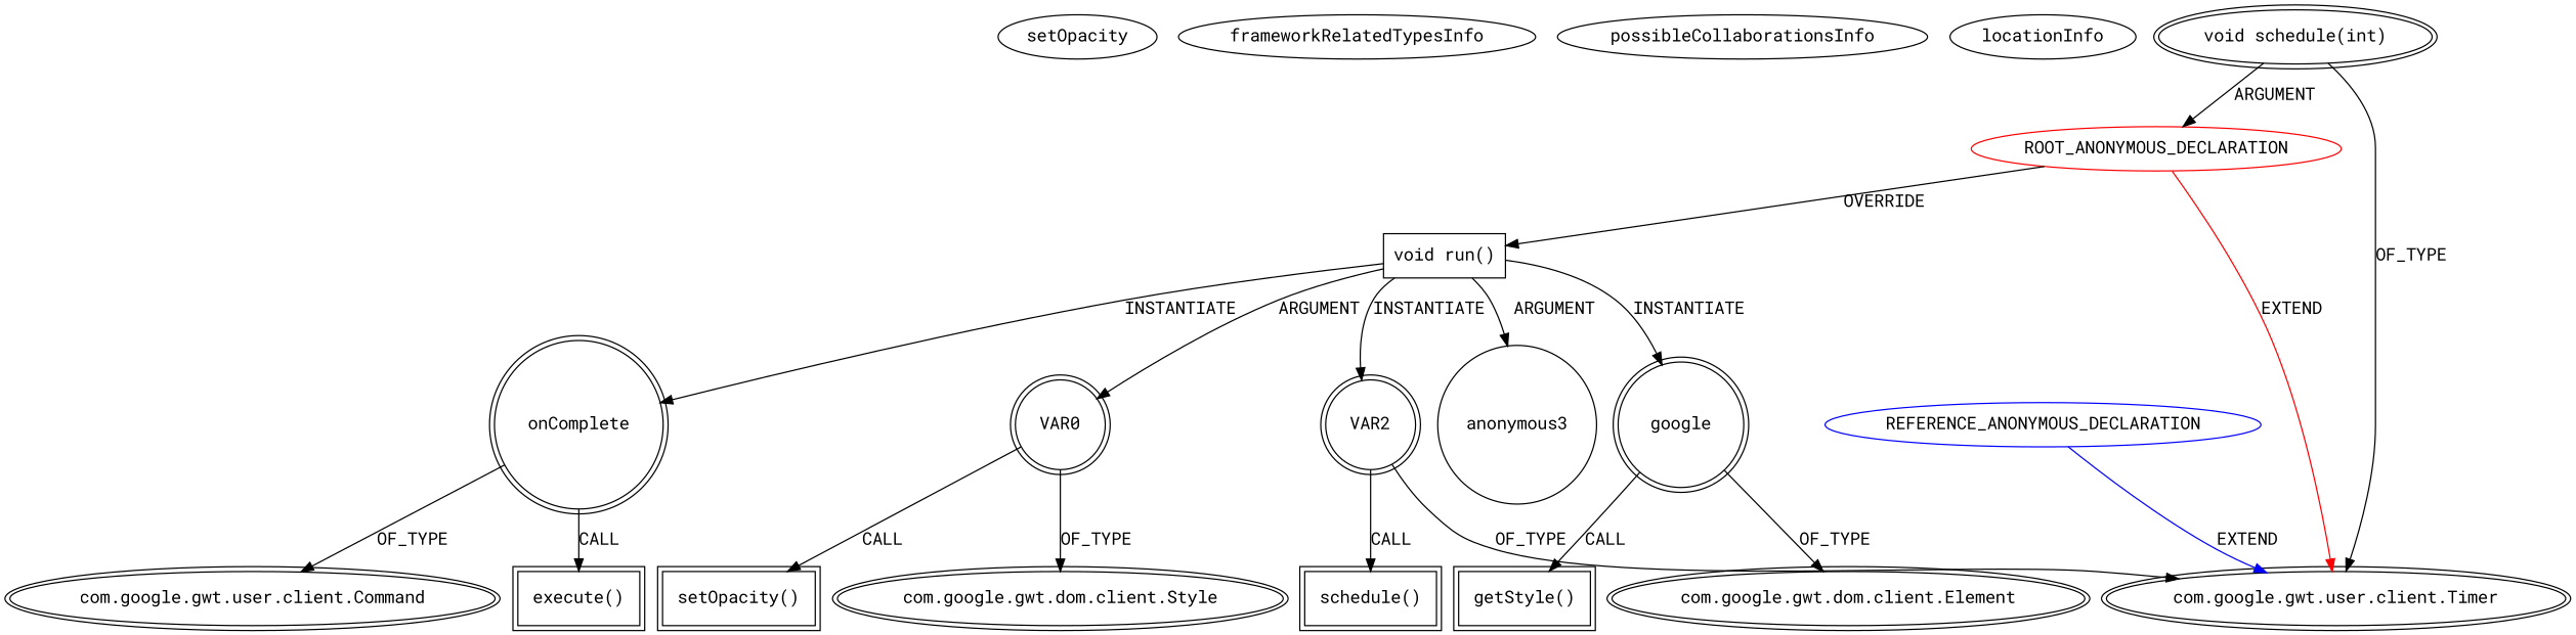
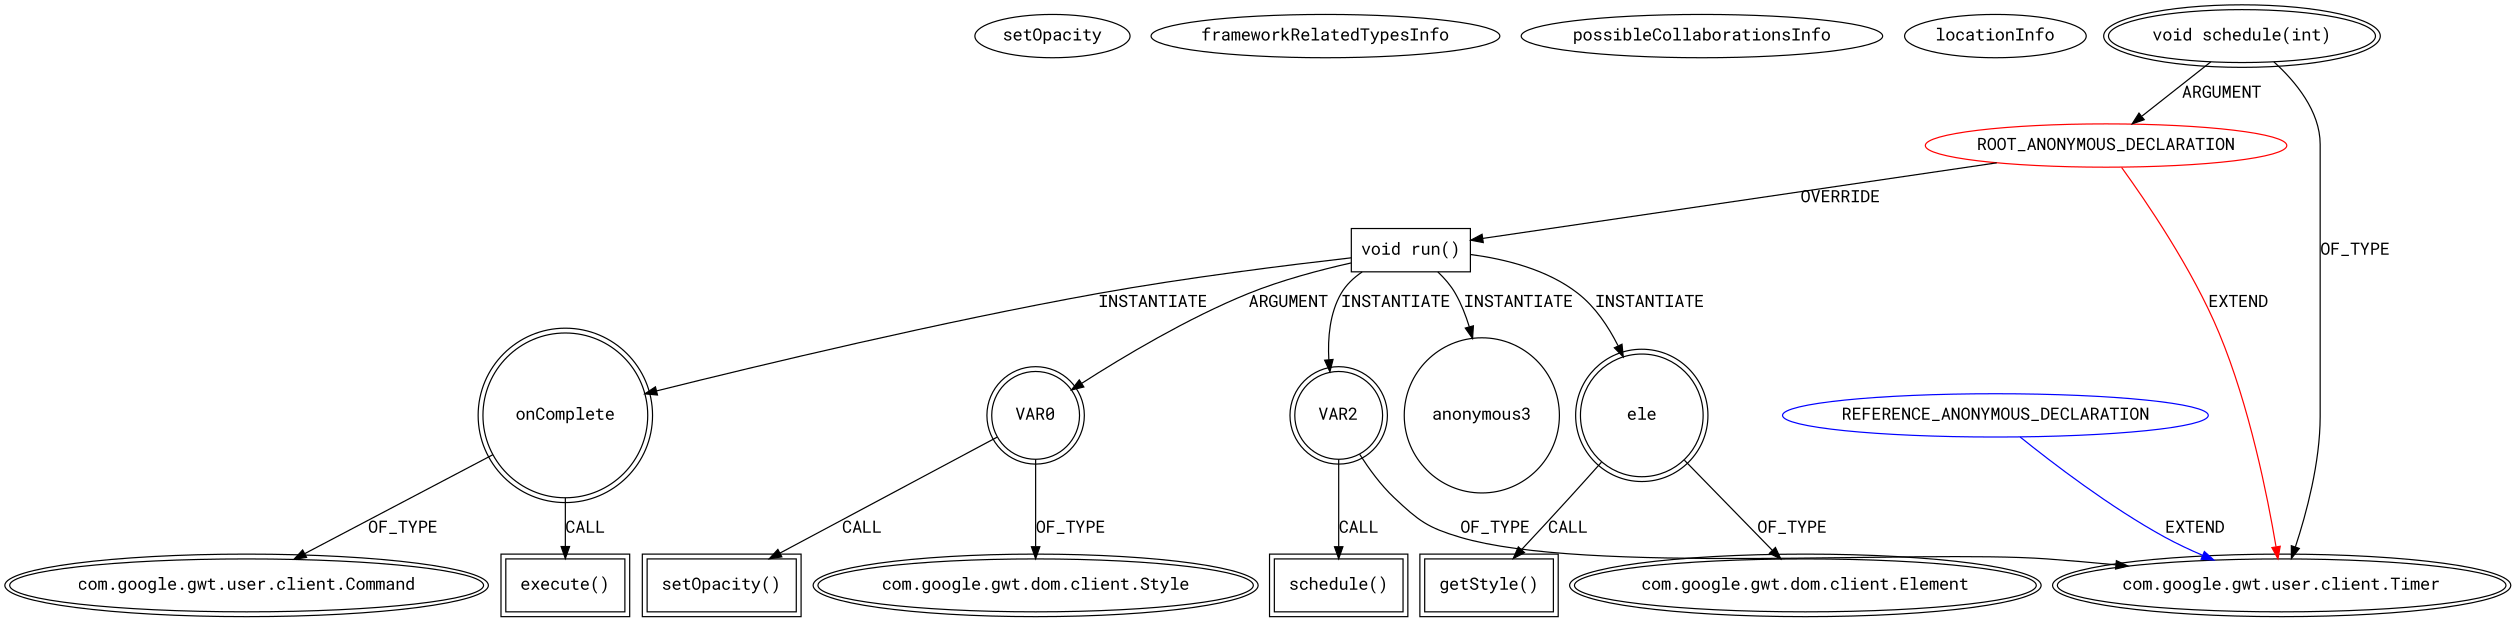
  digraph {
    fontname="Roboto Mono"
    node [fontname="Roboto Mono" isFrameworkType=true vertexType=VARIABLE_EXPRESION peripheries=2]
    edge [fontname="Roboto Mono"]
    n1 [category=extension_graph graphId=4176 isAnonymous=true label=setOpacity possibleRelation=true isFrameworkType="" vertexType="" peripheries=""]
    frameworkRelatedTypesInfo [0="com.google.gwt.user.client.Timer" isFrameworkType="" vertexType="" peripheries=""]
    possibleCollaborationsInfo [0="4176~OVERRIDING_METHOD_DECLARATION-INSTANTIATION-~com.google.gwt.user.client.Timer ~com.google.gwt.user.client.Timer ~true~true" isFrameworkType="" vertexType="" peripheries=""]
    locationInfo [contextSignature="void fadeOut(com.google.gwt.dom.client.Element,double,com.google.gwt.user.client.Command)" filePath="/nextinterfaces-next/next-master/src/next/i/util/FxUtil.java" graphId=4176 projectName="nextinterfaces-next" isFrameworkType="" vertexType="" peripheries=""]
    n5 [color=red isFrameworkType=false label=ROOT_ANONYMOUS_DECLARATION vertexType=ROOT_ANONYMOUS_DECLARATION peripheries=""]
    n6 [label="com.google.gwt.user.client.Timer" vertexType=FRAMEWORK_CLASS_TYPE]
    n7 [isFrameworkType=false label="void run()" shape=box vertexType=OVERRIDING_METHOD_DECLARATION peripheries=""]
    n8 [label=VAR0 shape=circle]
-   n9 [label=google shape=circle]
+   n9 [label=ele shape=circle]
    n10 [label=VAR2 shape=circle]
    n11 [isFrameworkType=false label=anonymous3 shape=circle peripheries=""]
    n12 [label=onComplete shape=circle]
    n13 [label="void schedule(int)" vertexType=OUTSIDE_CALL]
    n14 [label="com.google.gwt.dom.client.Style" vertexType=FRAMEWORK_CLASS_TYPE]
    n15 [label="setOpacity()" shape=box vertexType=INSIDE_CALL]
    n16 [label="com.google.gwt.dom.client.Element" vertexType=FRAMEWORK_CLASS_TYPE]
    n17 [label="getStyle()" shape=box vertexType=INSIDE_CALL]
    n18 [label="schedule()" shape=box vertexType=INSIDE_CALL]
    n19 [label="com.google.gwt.user.client.Command" vertexType=FRAMEWORK_INTERFACE_TYPE]
    n20 [label="execute()" shape=box vertexType=INSIDE_CALL]
    n21 [color=blue isFrameworkType=false label=REFERENCE_ANONYMOUS_DECLARATION vertexType=REFERENCE_ANONYMOUS_DECLARATION peripheries=""]
    n5 -> n6 [color=red label=EXTEND]
    n5 -> n7 [label=OVERRIDE]
    n7 -> n8 [label=ARGUMENT]
    n7 -> n9 [label=INSTANTIATE]
    n7 -> n10 [label=INSTANTIATE]
-   n7 -> n11 [label=ARGUMENT]
+   n7 -> n11 [label=INSTANTIATE]
    n7 -> n12 [label=INSTANTIATE]
    n8 -> n14 [label=OF_TYPE]
    n8 -> n15 [label=CALL]
    n9 -> n16 [label=OF_TYPE]
    n9 -> n17 [label=CALL]
    n10 -> n6 [label=OF_TYPE]
    n10 -> n18 [label=CALL]
    n12 -> n19 [label=OF_TYPE]
    n12 -> n20 [label=CALL]
    n13 -> n5 [label=ARGUMENT]
    n13 -> n6 [label=OF_TYPE]
    n21 -> n6 [color=blue label=EXTEND]
  }
